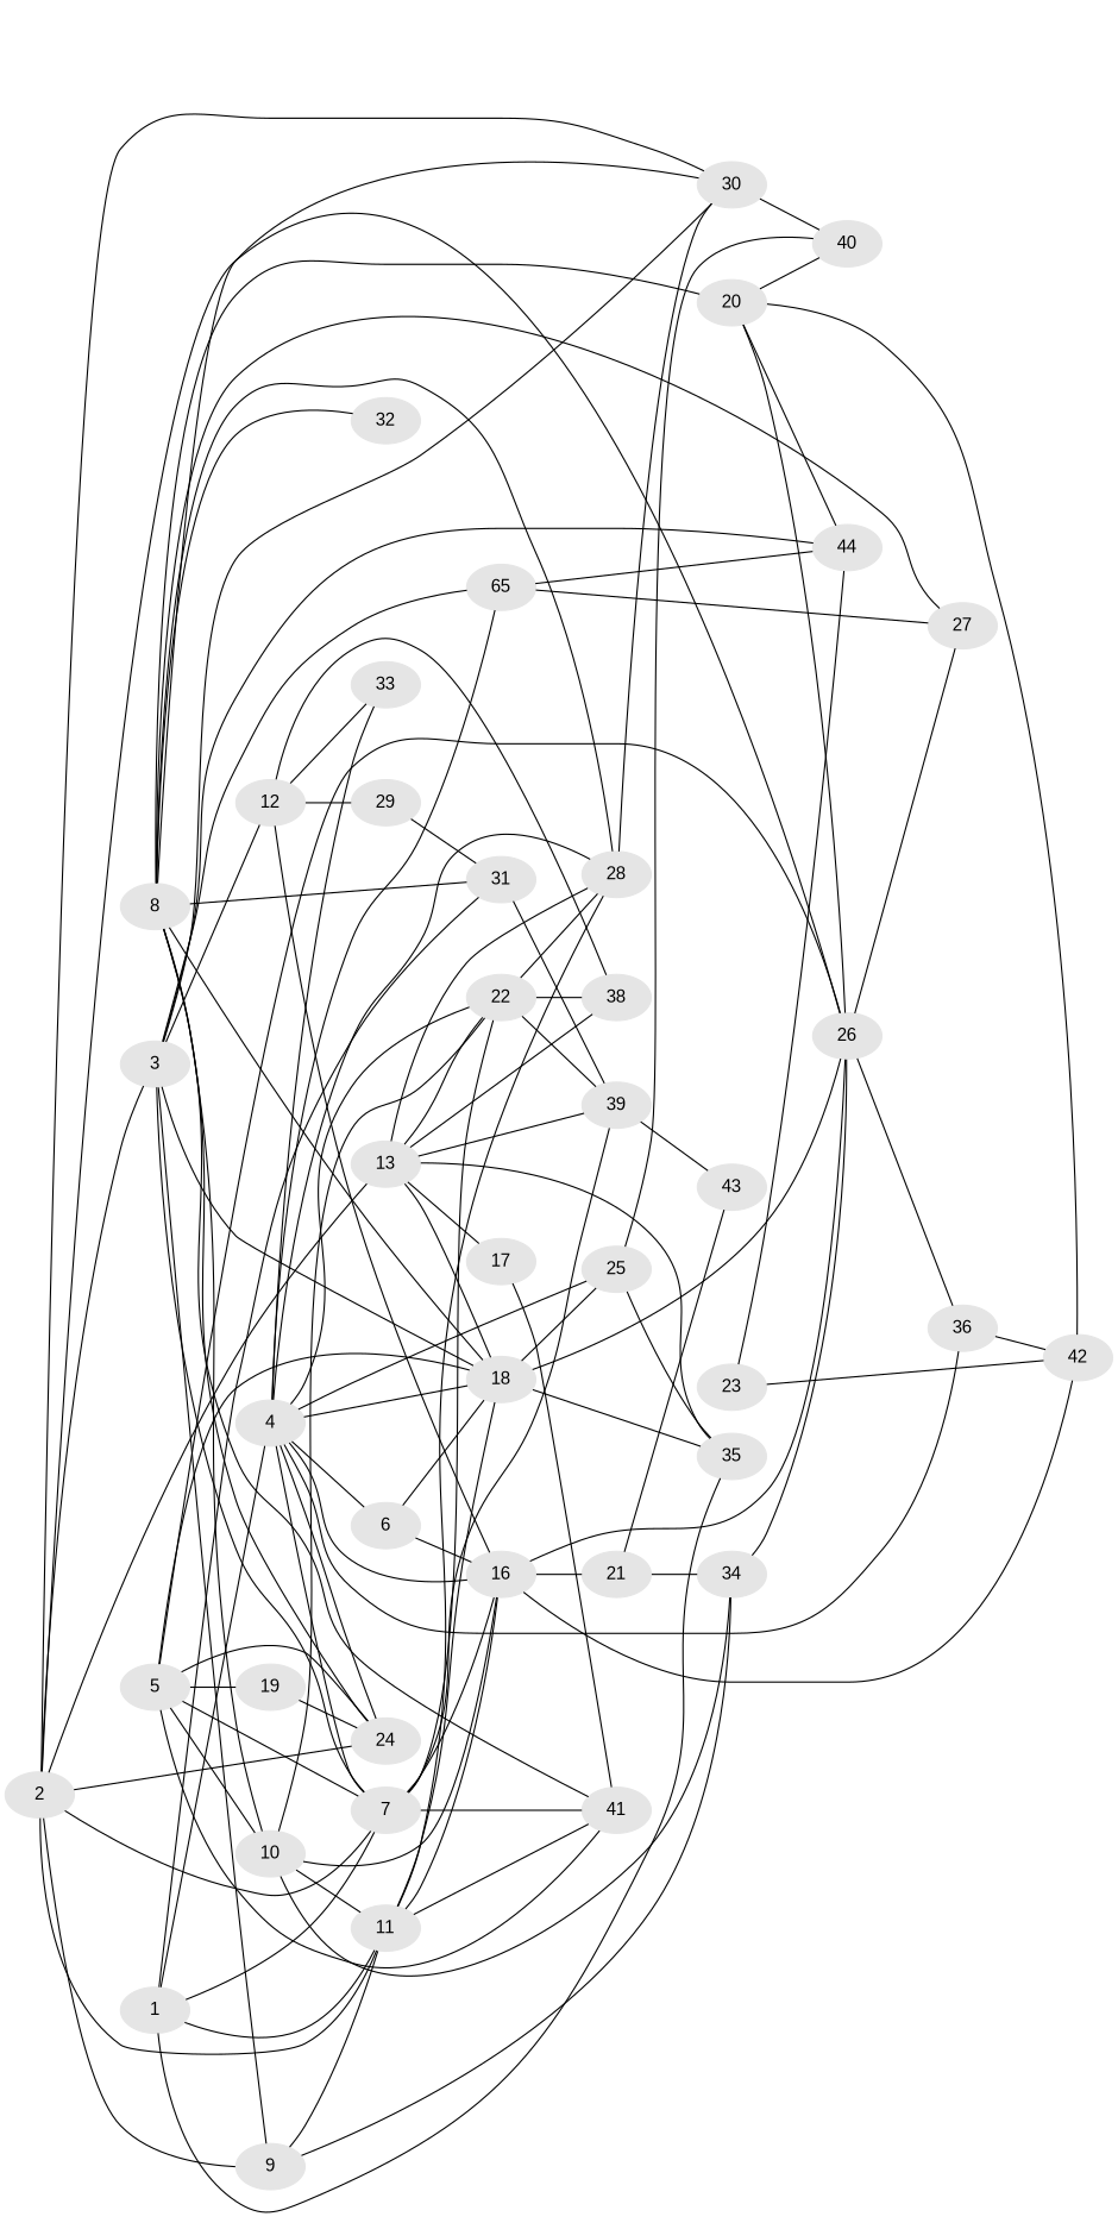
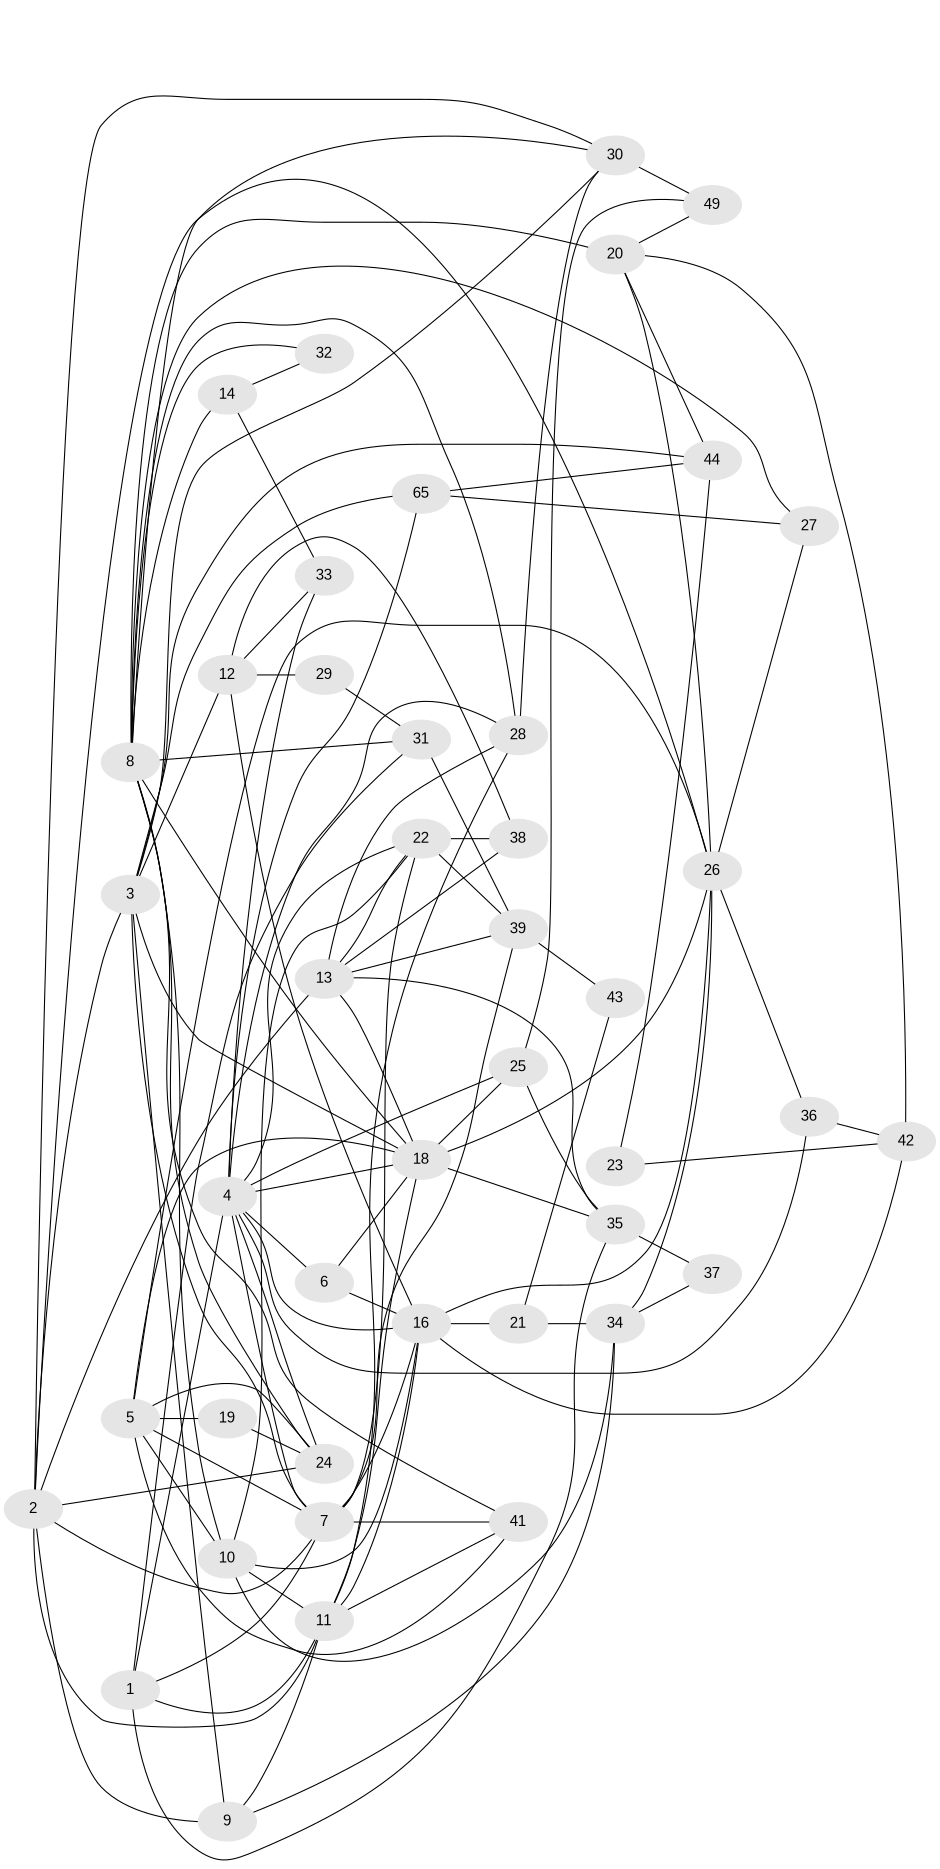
  graph {
    fontname="Liberation Sans"
    rankdir=LR
    node [color=gray90 fontname="Liberation Sans" style=filled]
    edge [fontname="Liberation Sans" weight=1.0]
    1
    4
    7
    11
    31
    35
    24
    n8 [label=65]
    18
    6
    16
    22
    25
    28
    33
    36
    41
    39
+   37
    2
    3
    9
    13
    26
    30
    12
    44
    34
    38
-   17
    27
-   40
+   40 [label=49]
    29
    21
    42
    5
    10
    19
    43
    8
+   14
    20
    32
    23
    1 -- 4
    1 -- 7
    1 -- 11
    1 -- 31
    1 -- 35
    4 -- 7
    4 -- 24
    4 -- n8
    4 -- 18
    4 -- 6
    4 -- 16 [weight=2.0]
    4 -- 22
    4 -- 25 [weight=2.0]
    4 -- 28
    4 -- 33 [weight=3.0]
    4 -- 36
    7 -- 16
    7 -- 22
    7 -- 41
    7 -- 39
    11 -- 18 [weight=2.0]
    11 -- 16
    11 -- 28
    11 -- 41
    31 -- 39
+   35 -- 37
    n8 -- 44
    n8 -- 27
    18 -- 35
    18 -- 25
    18 -- 26 [weight=2.0]
    6 -- 18
    6 -- 16
    16 -- 26
    16 -- 21
    16 -- 42
-   22 -- 28
    22 -- 39
    22 -- 38
    25 -- 35
    25 -- 40
    28 -- 30
    36 -- 42
    39 -- 43
    2 -- 7
    2 -- 11 [weight=3.0]
    2 -- 24
    2 -- 3
    2 -- 9
    2 -- 13
    2 -- 26 [weight=2.0]
    2 -- 30
    3 -- 7
    3 -- n8
    3 -- 18 [weight=2.0]
    3 -- 9
    3 -- 30
    3 -- 12 [weight=2.0]
    3 -- 44
    9 -- 11
    9 -- 34
    13 -- 35
    13 -- 18 [weight=2.0]
    13 -- 22
    13 -- 28
    13 -- 39
    13 -- 38
-   13 -- 17
    26 -- 36
    26 -- 27
    30 -- 40
    12 -- 16
    12 -- 33
    12 -- 38
    12 -- 29
+   34 -- 37
    34 -- 26
-   17 -- 41
    29 -- 31
    21 -- 34
    21 -- 43
    5 -- 7
    5 -- 24
    5 -- 18
    5 -- 41
    5 -- 26
    5 -- 10
    5 -- 19
    10 -- 11
    10 -- 16
    10 -- 22
    10 -- 34
    19 -- 24
    8 -- 31
    8 -- 24 [weight=4.0]
    8 -- 18
    8 -- 28
    8 -- 41
    8 -- 30
    8 -- 27
    8 -- 10
+   8 -- 14
    8 -- 20
    8 -- 32
+   14 -- 33
+   14 -- 32
    20 -- 26
    20 -- 44
    20 -- 40
    20 -- 42
    23 -- 44
    23 -- 42
  }
